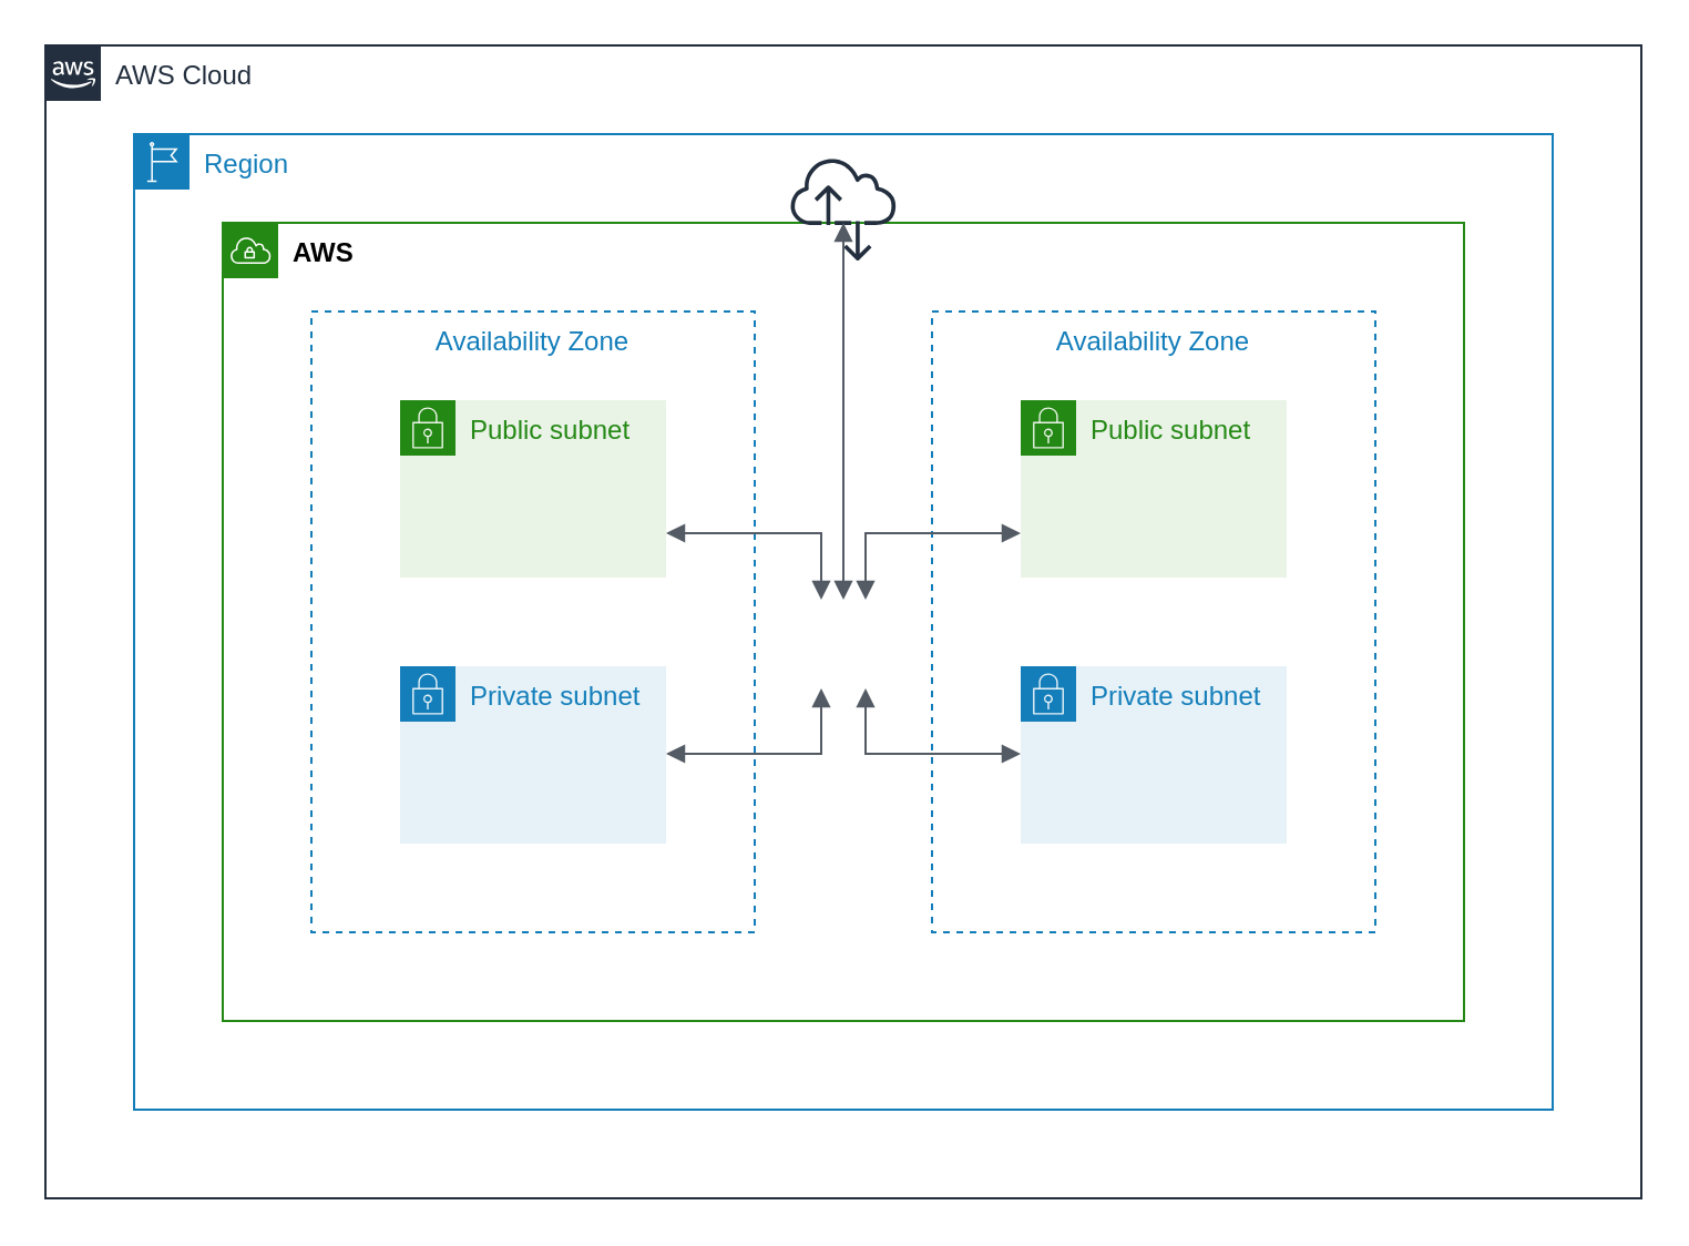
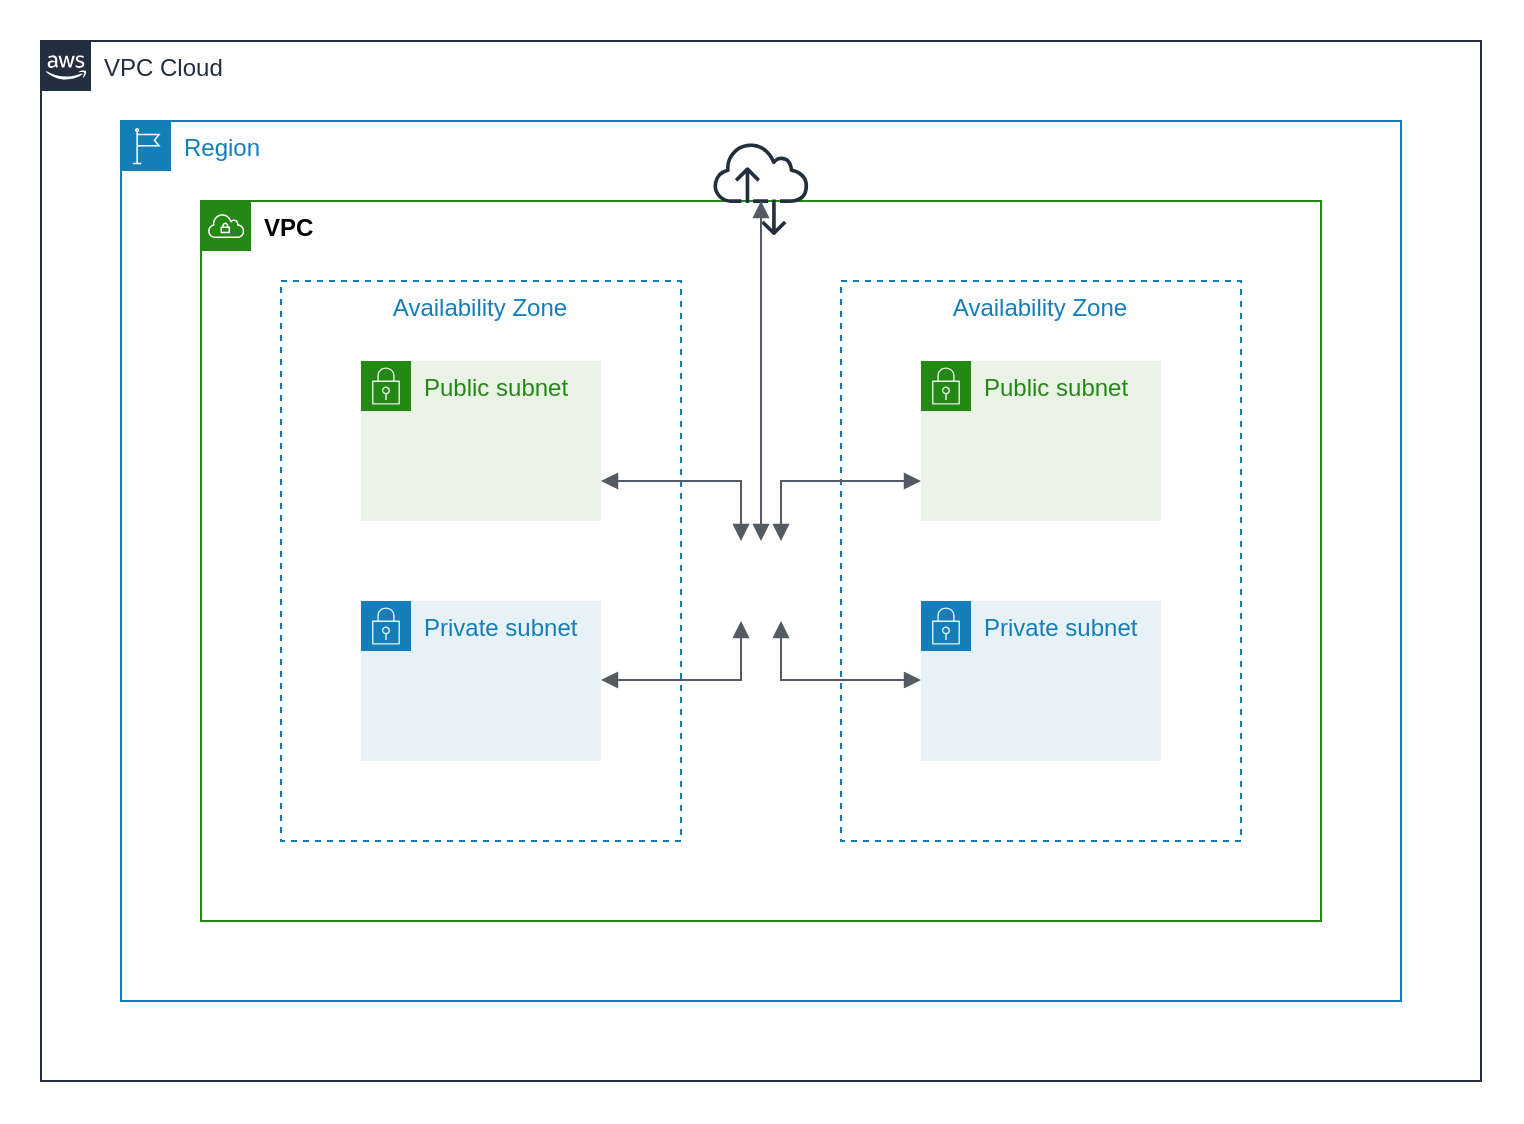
  <mxCell id="0" value="" />
  <mxCell id="1" parent="0" />
- <mxCell id="2" value="AWS Cloud" style="points=[[0,0],[0.25,0],[0.5,0],[0.75,0],[1,0],[1,0.25],[1,0.5],[1,0.75],[1,1],[0.75,1],[0.5,1],[0.25,1],[0,1],[0,0.75],[0,0.5],[0,0.25]];outlineConnect=0;gradientColor=none;html=1;whiteSpace=wrap;fontSize=12;fontStyle=0;shape=mxgraph.aws4.group;grIcon=mxgraph.aws4.group_aws_cloud_alt;strokeColor=#232F3E;fillColor=none;verticalAlign=top;align=left;spacingLeft=30;fontColor=#232F3E;dashed=0;" parent="1" vertex="1"><mxGeometry y="20" width="720" height="520" as="geometry" x="20" /></mxCell>
+ <mxCell id="2" value="VPC Cloud" style="points=[[0,0],[0.25,0],[0.5,0],[0.75,0],[1,0],[1,0.25],[1,0.5],[1,0.75],[1,1],[0.75,1],[0.5,1],[0.25,1],[0,1],[0,0.75],[0,0.5],[0,0.25]];outlineConnect=0;gradientColor=none;html=1;whiteSpace=wrap;fontSize=12;fontStyle=0;shape=mxgraph.aws4.group;grIcon=mxgraph.aws4.group_aws_cloud_alt;strokeColor=#232F3E;fillColor=none;verticalAlign=top;align=left;spacingLeft=30;fontColor=#232F3E;dashed=0;" parent="1" vertex="1"><mxGeometry y="20" width="720" height="520" as="geometry" x="20" /></mxCell>
  <mxCell id="3" value="Region" style="points=[[0,0],[0.25,0],[0.5,0],[0.75,0],[1,0],[1,0.25],[1,0.5],[1,0.75],[1,1],[0.75,1],[0.5,1],[0.25,1],[0,1],[0,0.75],[0,0.5],[0,0.25]];outlineConnect=0;gradientColor=none;html=1;whiteSpace=wrap;fontSize=12;fontStyle=0;shape=mxgraph.aws4.group;grIcon=mxgraph.aws4.group_region;strokeColor=#147EBA;fillColor=none;verticalAlign=top;align=left;spacingLeft=30;fontColor=#147EBA;dashed=0;" parent="1" vertex="1"><mxGeometry x="60" y="60" width="640" height="440" as="geometry" /></mxCell>
  <mxCell id="4" value="Availability Zone" style="fillColor=none;strokeColor=#147EBA;dashed=1;verticalAlign=top;fontStyle=0;fontColor=#147EBA;" parent="1" vertex="1"><mxGeometry x="140" y="140" width="200" height="280" as="geometry" /></mxCell>
  <mxCell id="5" value="Availability Zone" style="fillColor=none;strokeColor=#147EBA;dashed=1;verticalAlign=top;fontStyle=0;fontColor=#147EBA;" parent="1" vertex="1"><mxGeometry x="420" y="140" width="200" height="280" as="geometry" /></mxCell>
  <mxCell id="6" value="Public subnet" style="points=[[0,0],[0.25,0],[0.5,0],[0.75,0],[1,0],[1,0.25],[1,0.5],[1,0.75],[1,1],[0.75,1],[0.5,1],[0.25,1],[0,1],[0,0.75],[0,0.5],[0,0.25]];outlineConnect=0;gradientColor=none;html=1;whiteSpace=wrap;fontSize=12;fontStyle=0;shape=mxgraph.aws4.group;grIcon=mxgraph.aws4.group_security_group;grStroke=0;strokeColor=#248814;fillColor=#E9F3E6;verticalAlign=top;align=left;spacingLeft=30;fontColor=#248814;dashed=0;" parent="1" vertex="1"><mxGeometry x="180" y="180" width="120" height="80" as="geometry" /></mxCell>
  <mxCell id="7" value="Private subnet" style="points=[[0,0],[0.25,0],[0.5,0],[0.75,0],[1,0],[1,0.25],[1,0.5],[1,0.75],[1,1],[0.75,1],[0.5,1],[0.25,1],[0,1],[0,0.75],[0,0.5],[0,0.25]];outlineConnect=0;gradientColor=none;html=1;whiteSpace=wrap;fontSize=12;fontStyle=0;shape=mxgraph.aws4.group;grIcon=mxgraph.aws4.group_security_group;grStroke=0;strokeColor=#147EBA;fillColor=#E6F2F8;verticalAlign=top;align=left;spacingLeft=30;fontColor=#147EBA;dashed=0;" parent="1" vertex="1"><mxGeometry x="180" y="300" width="120" height="80" as="geometry" /></mxCell>
  <mxCell id="8" value="Public subnet" style="points=[[0,0],[0.25,0],[0.5,0],[0.75,0],[1,0],[1,0.25],[1,0.5],[1,0.75],[1,1],[0.75,1],[0.5,1],[0.25,1],[0,1],[0,0.75],[0,0.5],[0,0.25]];outlineConnect=0;gradientColor=none;html=1;whiteSpace=wrap;fontSize=12;fontStyle=0;shape=mxgraph.aws4.group;grIcon=mxgraph.aws4.group_security_group;grStroke=0;strokeColor=#248814;fillColor=#E9F3E6;verticalAlign=top;align=left;spacingLeft=30;fontColor=#248814;dashed=0;" parent="1" vertex="1"><mxGeometry x="460" y="180" width="120" height="80" as="geometry" /></mxCell>
  <mxCell id="9" value="Private subnet" style="points=[[0,0],[0.25,0],[0.5,0],[0.75,0],[1,0],[1,0.25],[1,0.5],[1,0.75],[1,1],[0.75,1],[0.5,1],[0.25,1],[0,1],[0,0.75],[0,0.5],[0,0.25]];outlineConnect=0;gradientColor=none;html=1;whiteSpace=wrap;fontSize=12;fontStyle=0;shape=mxgraph.aws4.group;grIcon=mxgraph.aws4.group_security_group;grStroke=0;strokeColor=#147EBA;fillColor=#E6F2F8;verticalAlign=top;align=left;spacingLeft=30;fontColor=#147EBA;dashed=0;" parent="1" vertex="1"><mxGeometry x="460" y="300" width="120" height="80" as="geometry" /></mxCell>
- <mxCell id="10" value="AWS" style="points=[[0,0],[0.25,0],[0.5,0],[0.75,0],[1,0],[1,0.25],[1,0.5],[1,0.75],[1,1],[0.75,1],[0.5,1],[0.25,1],[0,1],[0,0.75],[0,0.5],[0,0.25]];outlineConnect=0;gradientColor=none;html=1;whiteSpace=wrap;fontSize=12;fontStyle=1;shape=mxgraph.aws4.group;grIcon=mxgraph.aws4.group_vpc;strokeColor=#248814;fillColor=none;verticalAlign=top;align=left;spacingLeft=30;fontColor=#000000;dashed=0;" parent="1" vertex="1"><mxGeometry x="100" y="100" width="560" height="360" as="geometry" /></mxCell>
+ <mxCell id="10" value="VPC" style="points=[[0,0],[0.25,0],[0.5,0],[0.75,0],[1,0],[1,0.25],[1,0.5],[1,0.75],[1,1],[0.75,1],[0.5,1],[0.25,1],[0,1],[0,0.75],[0,0.5],[0,0.25]];outlineConnect=0;gradientColor=none;html=1;whiteSpace=wrap;fontSize=12;fontStyle=1;shape=mxgraph.aws4.group;grIcon=mxgraph.aws4.group_vpc;strokeColor=#248814;fillColor=none;verticalAlign=top;align=left;spacingLeft=30;fontColor=#000000;dashed=0;" parent="1" vertex="1"><mxGeometry x="100" y="100" width="560" height="360" as="geometry" /></mxCell>
  <mxCell id="11" value="" style="outlineConnect=0;fontColor=#232F3E;gradientColor=none;fillColor=#232F3E;strokeColor=none;dashed=0;verticalLabelPosition=bottom;verticalAlign=top;align=center;html=1;fontSize=12;fontStyle=0;aspect=fixed;pointerEvents=1;shape=mxgraph.aws4.internet_alt2;" vertex="1" parent="1"><mxGeometry x="356" y="70" width="48" height="48" as="geometry" /></mxCell>
  <mxCell id="12" value="" style="outlineConnect=0;dashed=0;verticalLabelPosition=bottom;verticalAlign=top;align=center;html=1;fontSize=12;fontStyle=0;aspect=fixed;pointerEvents=1;shape=mxgraph.aws4.customer_gateway;fillColor=#ffffff;" vertex="1" parent="1"><mxGeometry x="360" y="270" width="40" height="40" as="geometry" /></mxCell>
  <mxCell id="13" value="" style="edgeStyle=orthogonalEdgeStyle;html=1;endArrow=block;elbow=vertical;startArrow=block;startFill=1;endFill=1;strokeColor=#545B64;rounded=0;" edge="1" parent="1" target="12"><mxGeometry width="100" relative="1" as="geometry"><mxPoint x="300" y="240" as="sourcePoint" /><mxPoint x="370" y="240" as="targetPoint" /><Array as="points"><mxPoint x="370" y="240" /></Array></mxGeometry></mxCell>
  <mxCell id="14" value="" style="edgeStyle=orthogonalEdgeStyle;html=1;endArrow=block;elbow=vertical;startArrow=block;startFill=1;endFill=1;strokeColor=#545B64;rounded=0;" edge="1" parent="1" source="12"><mxGeometry width="100" relative="1" as="geometry"><mxPoint x="390" y="240" as="sourcePoint" /><mxPoint x="460" y="240" as="targetPoint" /><Array as="points"><mxPoint x="390" y="240" /></Array></mxGeometry></mxCell>
  <mxCell id="15" value="" style="edgeStyle=orthogonalEdgeStyle;html=1;endArrow=block;elbow=vertical;startArrow=block;startFill=1;endFill=1;strokeColor=#545B64;rounded=0;" edge="1" parent="1" target="12"><mxGeometry width="100" relative="1" as="geometry"><mxPoint x="300" y="339.5" as="sourcePoint" /><mxPoint x="390" y="340" as="targetPoint" /><Array as="points"><mxPoint x="370" y="340" /></Array></mxGeometry></mxCell>
  <mxCell id="16" value="" style="edgeStyle=orthogonalEdgeStyle;html=1;endArrow=block;elbow=vertical;startArrow=block;startFill=1;endFill=1;strokeColor=#545B64;rounded=0;" edge="1" parent="1" source="12"><mxGeometry width="100" relative="1" as="geometry"><mxPoint x="360" y="339.5" as="sourcePoint" /><mxPoint x="460" y="339.5" as="targetPoint" /><Array as="points"><mxPoint x="390" y="340" /></Array></mxGeometry></mxCell>
  <mxCell id="17" value="" style="edgeStyle=orthogonalEdgeStyle;html=1;endArrow=block;elbow=vertical;startArrow=block;startFill=1;endFill=1;strokeColor=#545B64;rounded=0;" edge="1" parent="1" target="10"><mxGeometry width="100" relative="1" as="geometry"><mxPoint x="380" y="270" as="sourcePoint" /><mxPoint x="480" y="270" as="targetPoint" /><Array as="points"><mxPoint x="380" y="120" /><mxPoint x="380" y="120" /></Array></mxGeometry></mxCell>
